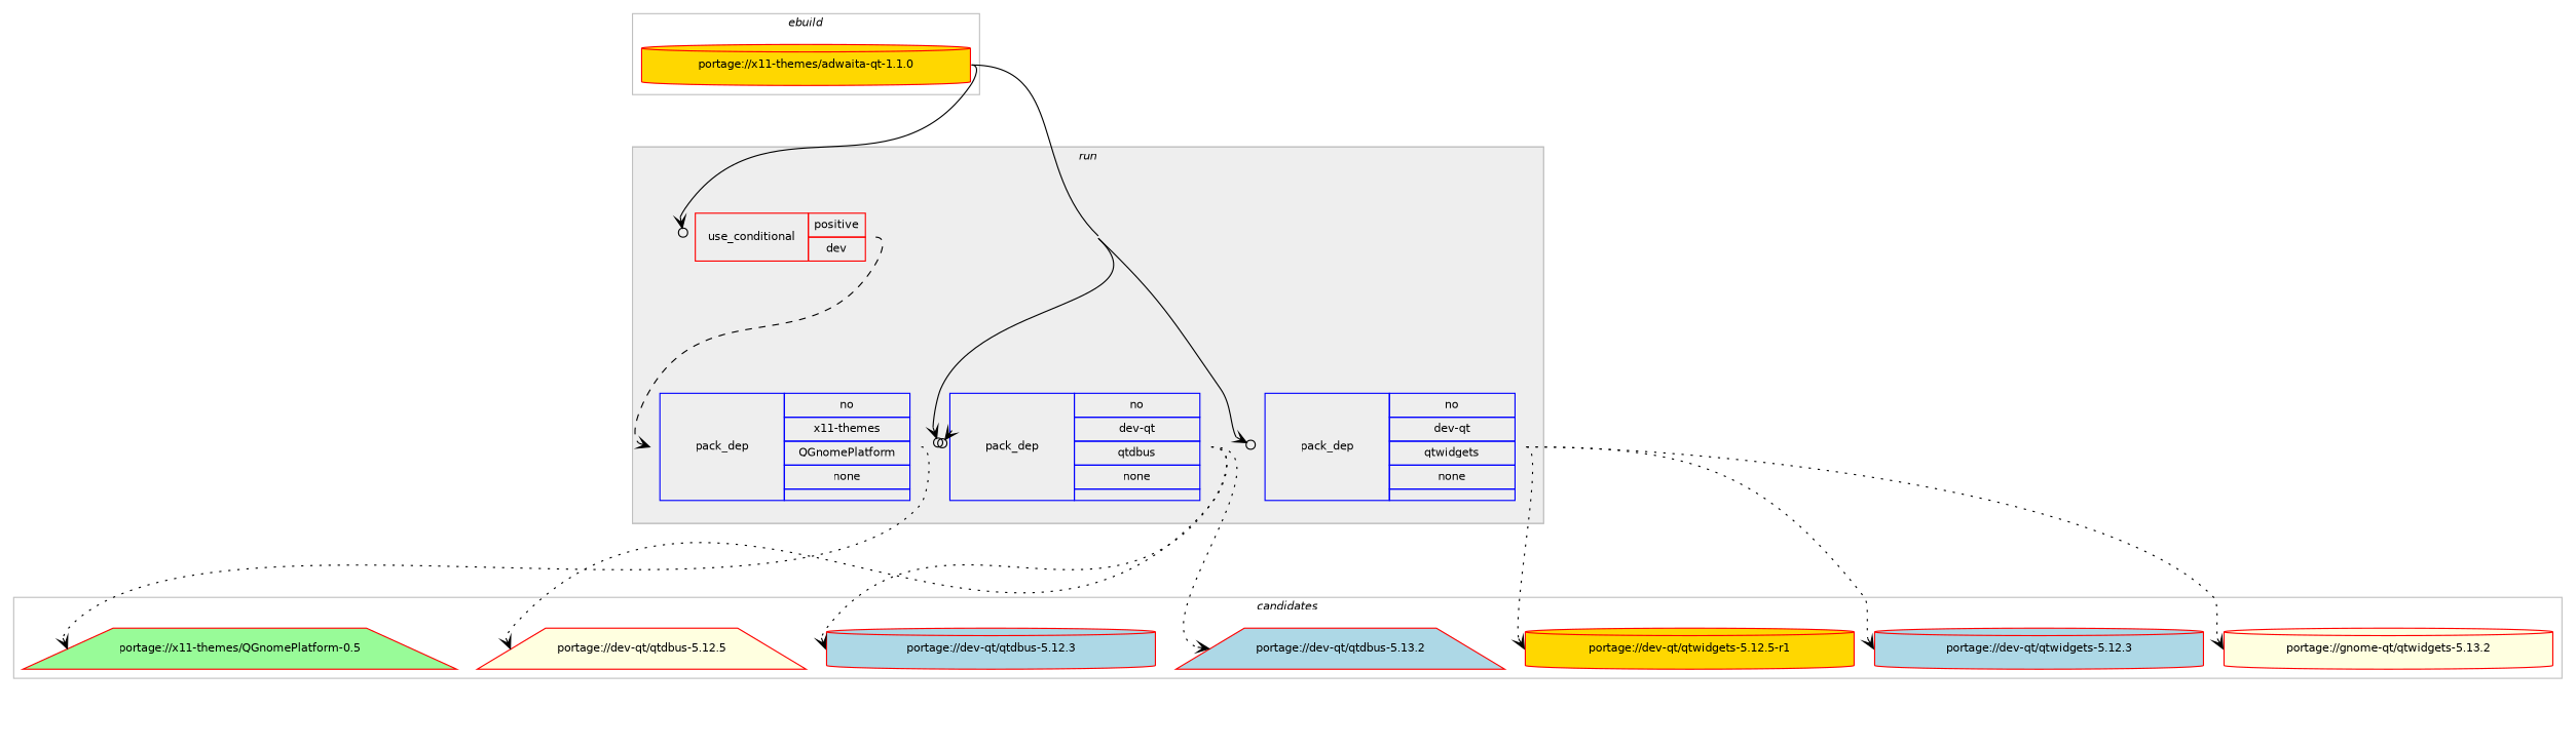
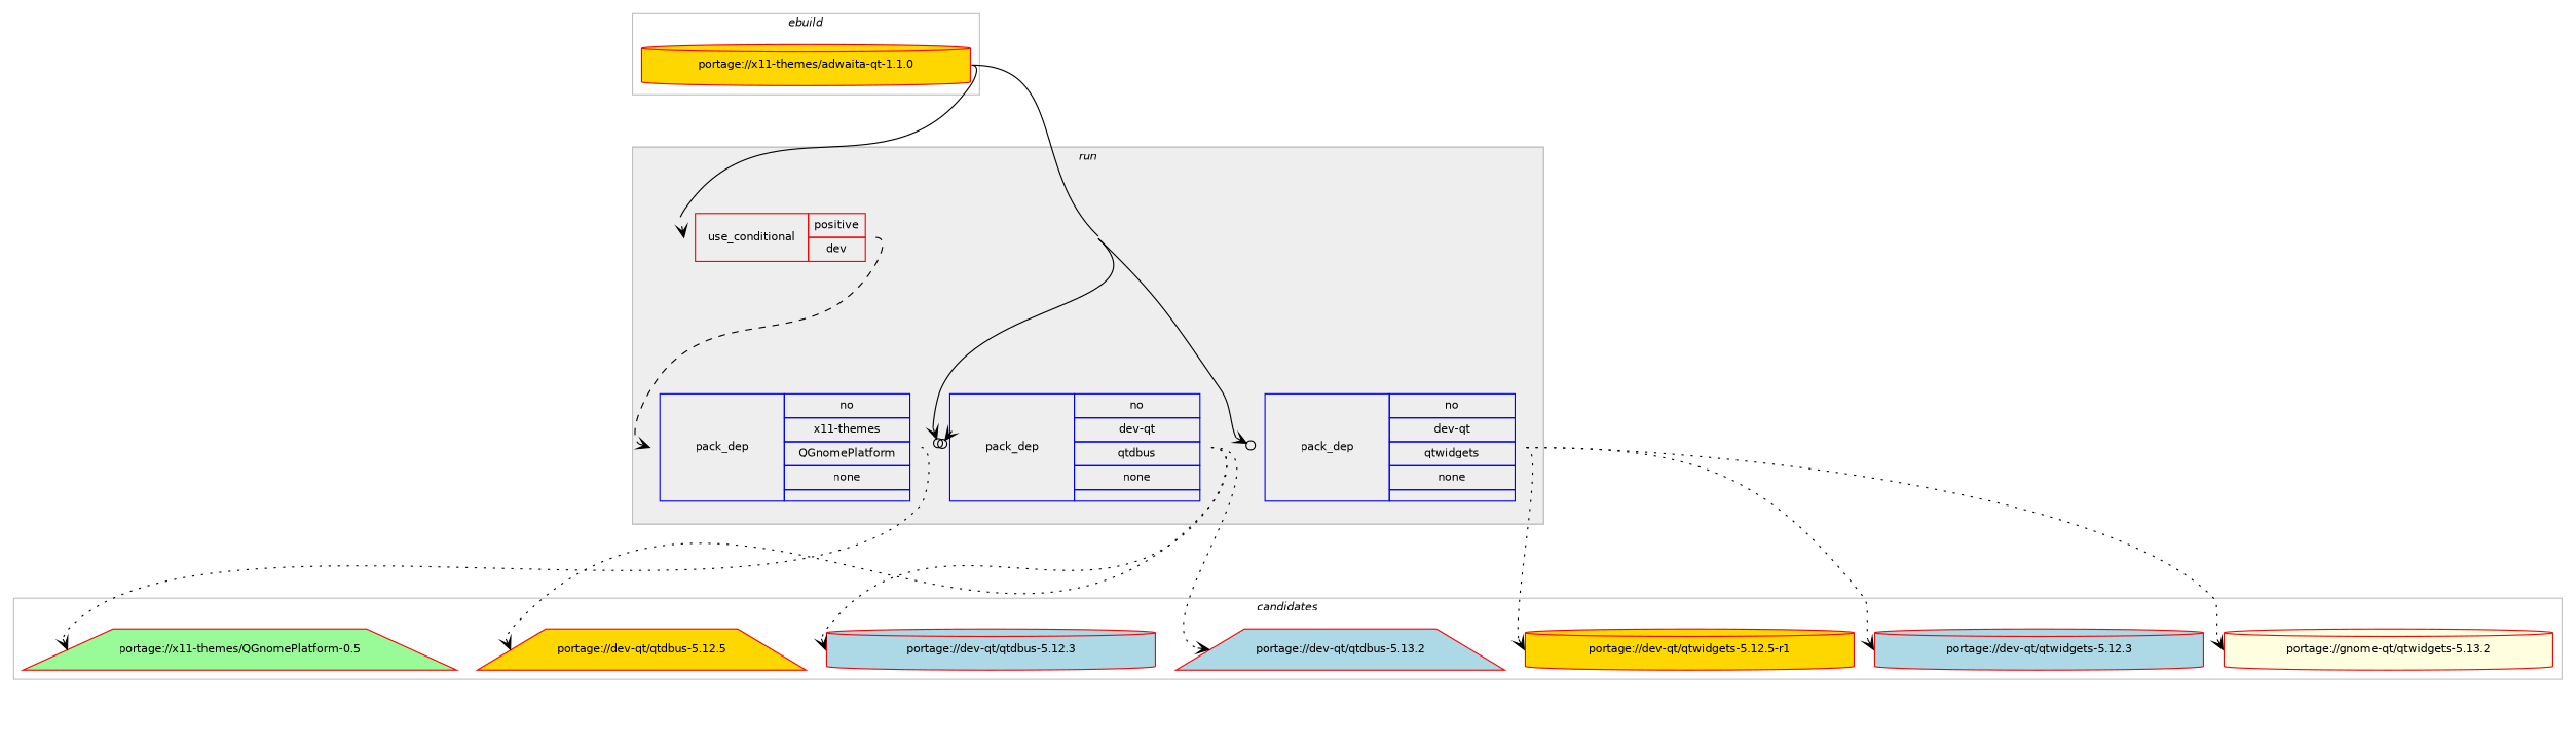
  digraph {
    compound=true
    concentrate=true
    fontname=Helvetica
    fontsize=10
    newrank=true
    rankdir=TB
    ranksep=1.5
    node [color=red fontname=Helvetica fontsize=10 shape=cylinder style=filled]
    edge [arrowhead=vee headport=w style=dotted tailport=e weight=100]
    n1 [fillcolor=gold label="portage://x11-themes/adwaita-qt-1.1.0" width=4]
    n2 [color=blue label=<<TABLE BORDER="0" CELLBORDER="1" CELLSPACING="0" CELLPADDING="4" WIDTH="220"><TR><TD ROWSPAN="6" CELLPADDING="30">pack_dep</TD></TR><TR><TD WIDTH="110">no</TD></TR><TR><TD>x11-themes</TD></TR><TR><TD>QGnomePlatform</TD></TR><TR><TD>none</TD></TR><TR><TD></TD></TR></TABLE>> shape=none style=""]
    n3 [label=<<TABLE BORDER="0" CELLBORDER="1" CELLSPACING="0" CELLPADDING="4"><TR><TD ROWSPAN="3" CELLPADDING="10">use_conditional</TD></TR><TR><TD>positive</TD></TR><TR><TD>dev</TD></TR></TABLE>> shape=none style=""]
    n4 [color=blue label=<<TABLE BORDER="0" CELLBORDER="1" CELLSPACING="0" CELLPADDING="4" WIDTH="220"><TR><TD ROWSPAN="6" CELLPADDING="30">pack_dep</TD></TR><TR><TD WIDTH="110">no</TD></TR><TR><TD>dev-qt</TD></TR><TR><TD>qtdbus</TD></TR><TR><TD>none</TD></TR><TR><TD></TD></TR></TABLE>> shape=none style=""]
    n5 [color=blue label=<<TABLE BORDER="0" CELLBORDER="1" CELLSPACING="0" CELLPADDING="4" WIDTH="220"><TR><TD ROWSPAN="6" CELLPADDING="30">pack_dep</TD></TR><TR><TD WIDTH="110">no</TD></TR><TR><TD>dev-qt</TD></TR><TR><TD>qtwidgets</TD></TR><TR><TD>none</TD></TR><TR><TD></TD></TR></TABLE>> shape=none style=""]
    n6 [fillcolor=palegreen label="portage://x11-themes/QGnomePlatform-0.5" shape=trapezium width=4]
    n7 [fillcolor=lightblue label="portage://dev-qt/qtdbus-5.12.3" width=4]
-   n8 [fillcolor=lightyellow label="portage://dev-qt/qtdbus-5.12.5" shape=trapezium width=4]
+   n8 [fillcolor=gold label="portage://dev-qt/qtdbus-5.12.5" shape=trapezium width=4]
    n9 [fillcolor=lightblue label="portage://dev-qt/qtdbus-5.13.2" shape=trapezium width=4]
    n10 [fillcolor=lightblue label="portage://dev-qt/qtwidgets-5.12.3" width=4]
    n11 [fillcolor=gold label="portage://dev-qt/qtwidgets-5.12.5-r1" width=4]
    n12 [fillcolor=lightyellow label="portage://gnome-qt/qtwidgets-5.13.2" width=4]
    subgraph cluster_1 {
      color=gray
      label=<<i>dependencies</i>>
      subgraph cluster_2 {
        color=gray
        fillcolor="#eeeeee"
        label=<<i>compile</i>>
        style=filled
      }
      subgraph cluster_3 {
        color=gray
        fillcolor="#eeeeee"
        label=<<i>compile and run</i>>
        style=filled
        subgraph sub_4 {
          color=gray
          fillcolor="#eeeeee"
          label=<<i>compile and run</i>>
          style=filled
          n3
          subgraph sub_5 {
            color=gray
            fillcolor="#eeeeee"
            label=<<i>compile and run</i>>
            style=filled
            n2
          }
        }
        subgraph sub_6 {
          color=gray
          fillcolor="#eeeeee"
          label=<<i>compile and run</i>>
          style=filled
          n4
        }
        subgraph sub_7 {
          color=gray
          fillcolor="#eeeeee"
          label=<<i>compile and run</i>>
          style=filled
          n5
        }
      }
      subgraph cluster_8 {
        color=gray
        fillcolor="#eeeeee"
        label=<<i>run</i>>
        style=filled
      }
    }
    subgraph cluster_9 {
      color=gray
      label=<<i>ebuild</i>>
      rank=same
      n1
    }
    subgraph cluster_10 {
      color=gray
      label=<<i>candidates</i>>
      rank=same
      subgraph sub_11 {
        color=black
        label=<<i>candidates</i>>
        nodesep=1
        rank=same
        n6
      }
      subgraph sub_12 {
        color=black
        label=<<i>candidates</i>>
        nodesep=1
        rank=same
        n7
        n8
        n9
      }
      subgraph sub_13 {
        color=black
        label=<<i>candidates</i>>
        nodesep=1
        rank=same
        n10
        n11
        n12
      }
    }
-   n1 -> n3 [arrowhead=odotvee style=solid weight=20]
+   n1 -> n3 [style=solid weight=20]
    n1 -> n4 [arrowhead=odotvee style=solid weight=20]
    n1 -> n5 [arrowhead=odotvee style=solid weight=20]
    n2 -> n6
    n3 -> n2 [style=dashed weight=20]
    n4 -> n7
    n4 -> n8
    n4 -> n9
    n5 -> n10
    n5 -> n11
    n5 -> n12
  }
